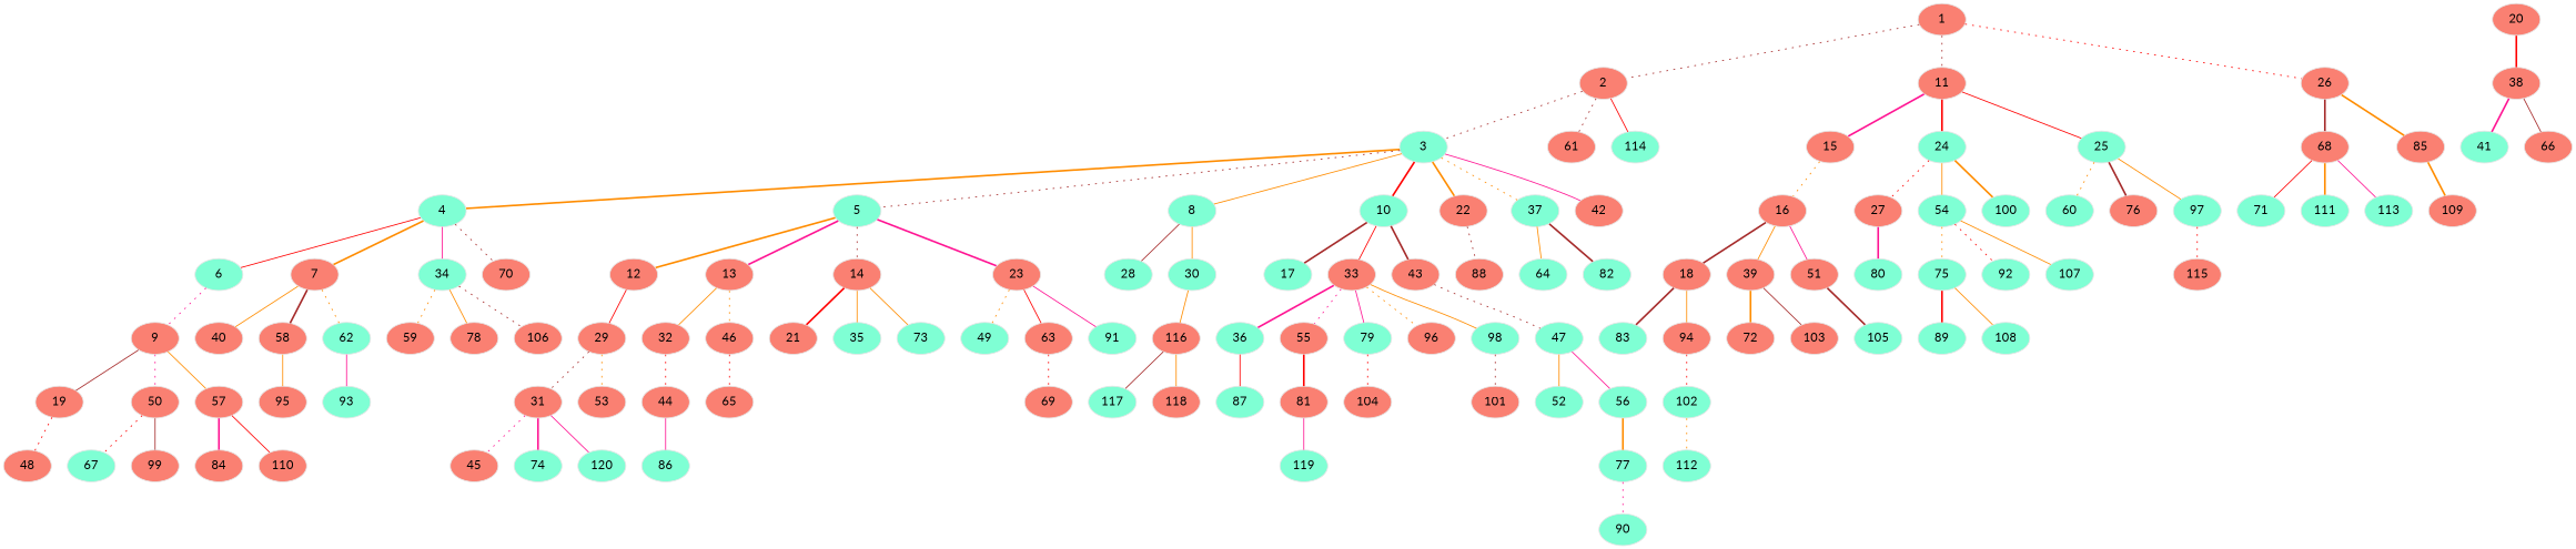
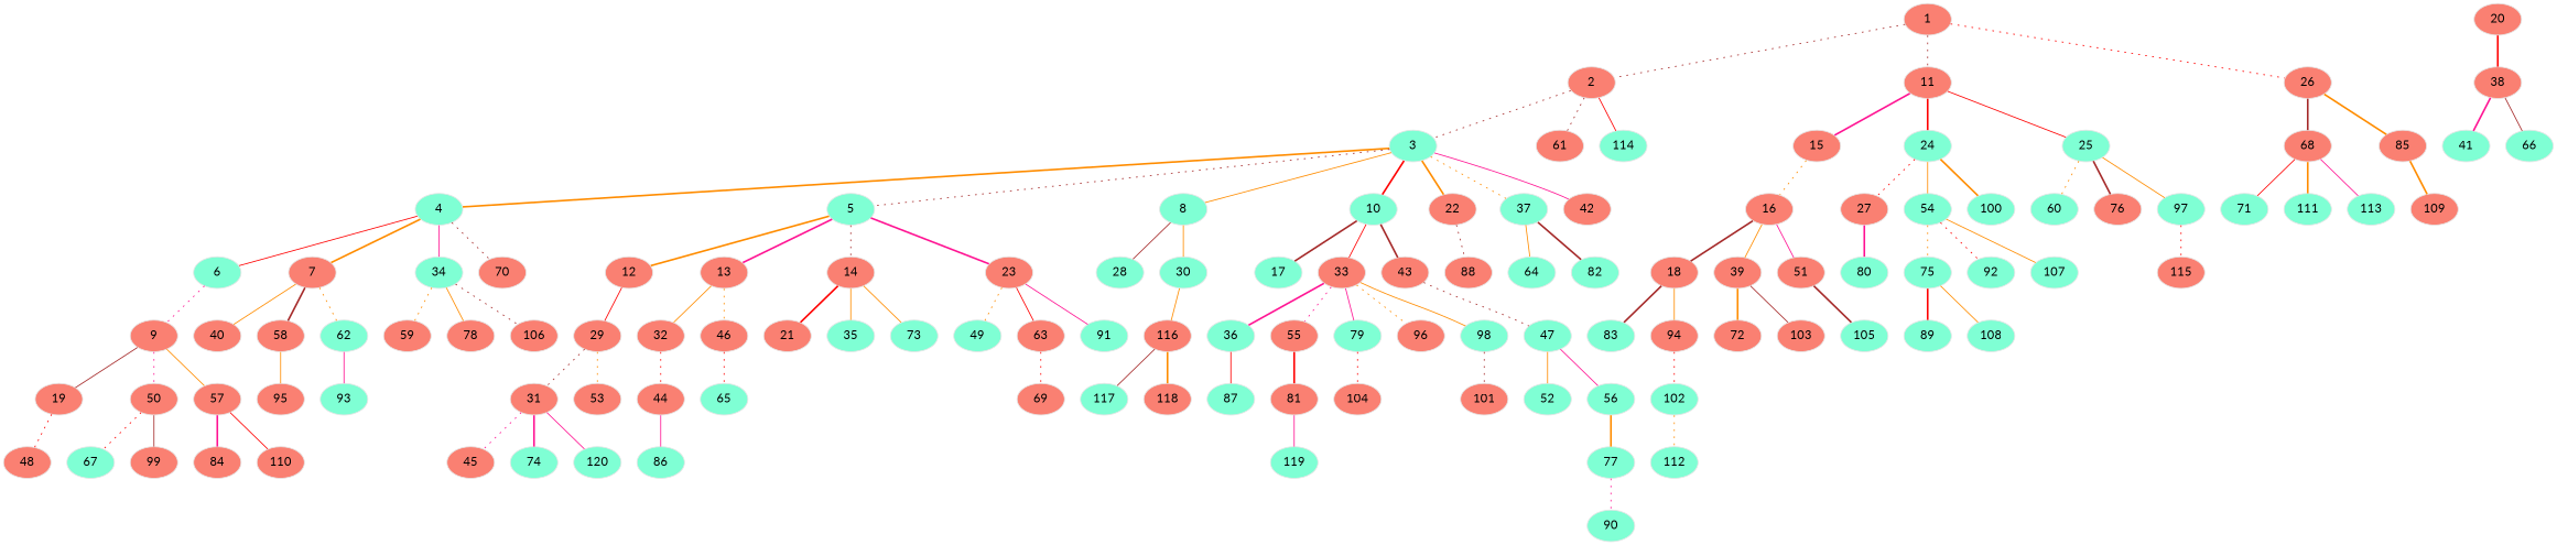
  graph {
    fontname=Lato
    node [color=gray90 fillcolor=salmon fontname=Lato style=filled]
    edge [color=darkorange fontname=Lato style=solid]
    1
    2
    11
    26
    3 [fillcolor=aquamarine]
    61
    114 [fillcolor=aquamarine]
    15
    24 [fillcolor=aquamarine]
    25 [fillcolor=aquamarine]
    68
    85
    4 [fillcolor=aquamarine]
    5 [fillcolor=aquamarine]
    8 [fillcolor=aquamarine]
    10 [fillcolor=aquamarine]
    22
    37 [fillcolor=aquamarine]
    42
    6 [fillcolor=aquamarine]
    7
    34 [fillcolor=aquamarine]
    70
    12
    13
    14
    23
    28 [fillcolor=aquamarine]
    30 [fillcolor=aquamarine]
    17 [fillcolor=aquamarine]
    33
    43
    88
    64 [fillcolor=aquamarine]
    82 [fillcolor=aquamarine]
    9
    40
    58
    62 [fillcolor=aquamarine]
    59
    78
    106
    29
    32
    46
    21
    35 [fillcolor=aquamarine]
    73 [fillcolor=aquamarine]
    49 [fillcolor=aquamarine]
    63
    91 [fillcolor=aquamarine]
    19
    50
    57
    95
    93 [fillcolor=aquamarine]
    116
    48
    67 [fillcolor=aquamarine]
    99
    84
    110
    36 [fillcolor=aquamarine]
    55
    79 [fillcolor=aquamarine]
    96
    98 [fillcolor=aquamarine]
    47 [fillcolor=aquamarine]
    16
    27
    54 [fillcolor=aquamarine]
    100 [fillcolor=aquamarine]
    60 [fillcolor=aquamarine]
    76
    97 [fillcolor=aquamarine]
    31
    53
    44
-   65
+   65 [fillcolor=aquamarine]
    18
    39
    51
    83 [fillcolor=aquamarine]
    94
    20
    38
    72
    103
    105 [fillcolor=aquamarine]
    102 [fillcolor=aquamarine]
    41 [fillcolor=aquamarine]
-   66
+   66 [fillcolor=aquamarine]
    69
    80 [fillcolor=aquamarine]
    75 [fillcolor=aquamarine]
    92 [fillcolor=aquamarine]
    107 [fillcolor=aquamarine]
    115
    71 [fillcolor=aquamarine]
    111 [fillcolor=aquamarine]
    113 [fillcolor=aquamarine]
    109
    45
    74 [fillcolor=aquamarine]
    120 [fillcolor=aquamarine]
    117 [fillcolor=aquamarine]
    118
    86 [fillcolor=aquamarine]
    87 [fillcolor=aquamarine]
    81
    104
    101
    52 [fillcolor=aquamarine]
    56 [fillcolor=aquamarine]
    77 [fillcolor=aquamarine]
    89 [fillcolor=aquamarine]
    108 [fillcolor=aquamarine]
    119 [fillcolor=aquamarine]
    90 [fillcolor=aquamarine]
    112 [fillcolor=aquamarine]
    1 -- 2 [color=brown style=dotted]
    1 -- 11 [color=brown style=dotted]
    1 -- 26 [color=red style=dotted]
    2 -- 3 [color=brown style=dotted]
    2 -- 61 [color=brown style=dotted]
    2 -- 114 [color=red]
    11 -- 15 [color=deeppink style=bold]
    11 -- 24 [color=red style=bold]
    11 -- 25 [color=red]
    26 -- 68 [color=brown style=bold]
    26 -- 85 [style=bold]
    3 -- 4 [style=bold]
    3 -- 5 [color=brown style=dotted]
    3 -- 8
    3 -- 10 [color=red style=bold]
    3 -- 22 [style=bold]
    3 -- 37 [style=dotted]
    3 -- 42 [color=deeppink]
    15 -- 16 [style=dotted]
    24 -- 27 [color=red style=dotted]
    24 -- 54
    24 -- 100 [style=bold]
    25 -- 60 [style=dotted]
    25 -- 76 [color=brown style=bold]
    25 -- 97
    68 -- 71 [color=red]
    68 -- 111 [style=bold]
    68 -- 113 [color=deeppink]
    85 -- 109 [style=bold]
    4 -- 6 [color=red]
    4 -- 7 [style=bold]
    4 -- 34 [color=deeppink]
    4 -- 70 [color=brown style=dotted]
    5 -- 12 [style=bold]
    5 -- 13 [color=deeppink style=bold]
    5 -- 14 [color=brown style=dotted]
    5 -- 23 [color=deeppink style=bold]
    8 -- 28 [color=brown]
    8 -- 30
    10 -- 17 [color=brown style=bold]
    10 -- 33 [color=red]
    10 -- 43 [color=brown style=bold]
    22 -- 88 [color=brown style=dotted]
    37 -- 64
    37 -- 82 [color=brown style=bold]
    6 -- 9 [color=deeppink style=dotted]
    7 -- 40
    7 -- 58 [color=brown style=bold]
    7 -- 62 [style=dotted]
    34 -- 59 [style=dotted]
    34 -- 78
    34 -- 106 [color=brown style=dotted]
    12 -- 29 [color=red]
    13 -- 32
    13 -- 46 [style=dotted]
    14 -- 21 [color=red style=bold]
    14 -- 35
    14 -- 73
    23 -- 49 [style=dotted]
    23 -- 63 [color=red]
    23 -- 91 [color=deeppink]
    30 -- 116
    33 -- 36 [color=deeppink style=bold]
    33 -- 55 [color=deeppink style=dotted]
    33 -- 79 [color=deeppink]
    33 -- 96 [style=dotted]
    33 -- 98
    43 -- 47 [color=brown style=dotted]
    9 -- 19 [color=brown]
    9 -- 50 [color=deeppink style=dotted]
    9 -- 57
    58 -- 95
    62 -- 93 [color=deeppink]
    29 -- 31 [color=brown style=dotted]
    29 -- 53 [style=dotted]
    32 -- 44 [color=red style=dotted]
    46 -- 65 [color=red style=dotted]
    63 -- 69 [color=red style=dotted]
    19 -- 48 [color=red style=dotted]
    50 -- 67 [color=red style=dotted]
    50 -- 99 [color=brown]
    57 -- 84 [color=deeppink style=bold]
    57 -- 110 [color=red]
    116 -- 117 [color=brown]
-   116 -- 118
+   116 -- 118 [style=bold]
    36 -- 87 [color=red]
    55 -- 81 [color=red style=bold]
    79 -- 104 [color=red style=dotted]
    98 -- 101 [color=brown style=dotted]
    47 -- 52
    47 -- 56 [color=deeppink]
    16 -- 18 [color=brown style=bold]
    16 -- 39
    16 -- 51 [color=deeppink]
    27 -- 80 [color=deeppink style=bold]
    54 -- 75 [style=dotted]
    54 -- 92 [color=red style=dotted]
    54 -- 107
    97 -- 115 [color=red style=dotted]
    31 -- 45 [color=deeppink style=dotted]
    31 -- 74 [color=deeppink style=bold]
    31 -- 120 [color=deeppink]
    44 -- 86 [color=deeppink]
    18 -- 83 [color=brown style=bold]
    18 -- 94
    39 -- 72 [style=bold]
    39 -- 103 [color=brown]
    51 -- 105 [color=brown style=bold]
    94 -- 102 [color=red style=dotted]
    20 -- 38 [color=red style=bold]
    38 -- 41 [color=deeppink style=bold]
    38 -- 66 [color=brown]
    102 -- 112 [style=dotted]
    75 -- 89 [color=red style=bold]
    75 -- 108
    81 -- 119 [color=deeppink]
    56 -- 77 [style=bold]
    77 -- 90 [color=deeppink style=dotted]
  }
